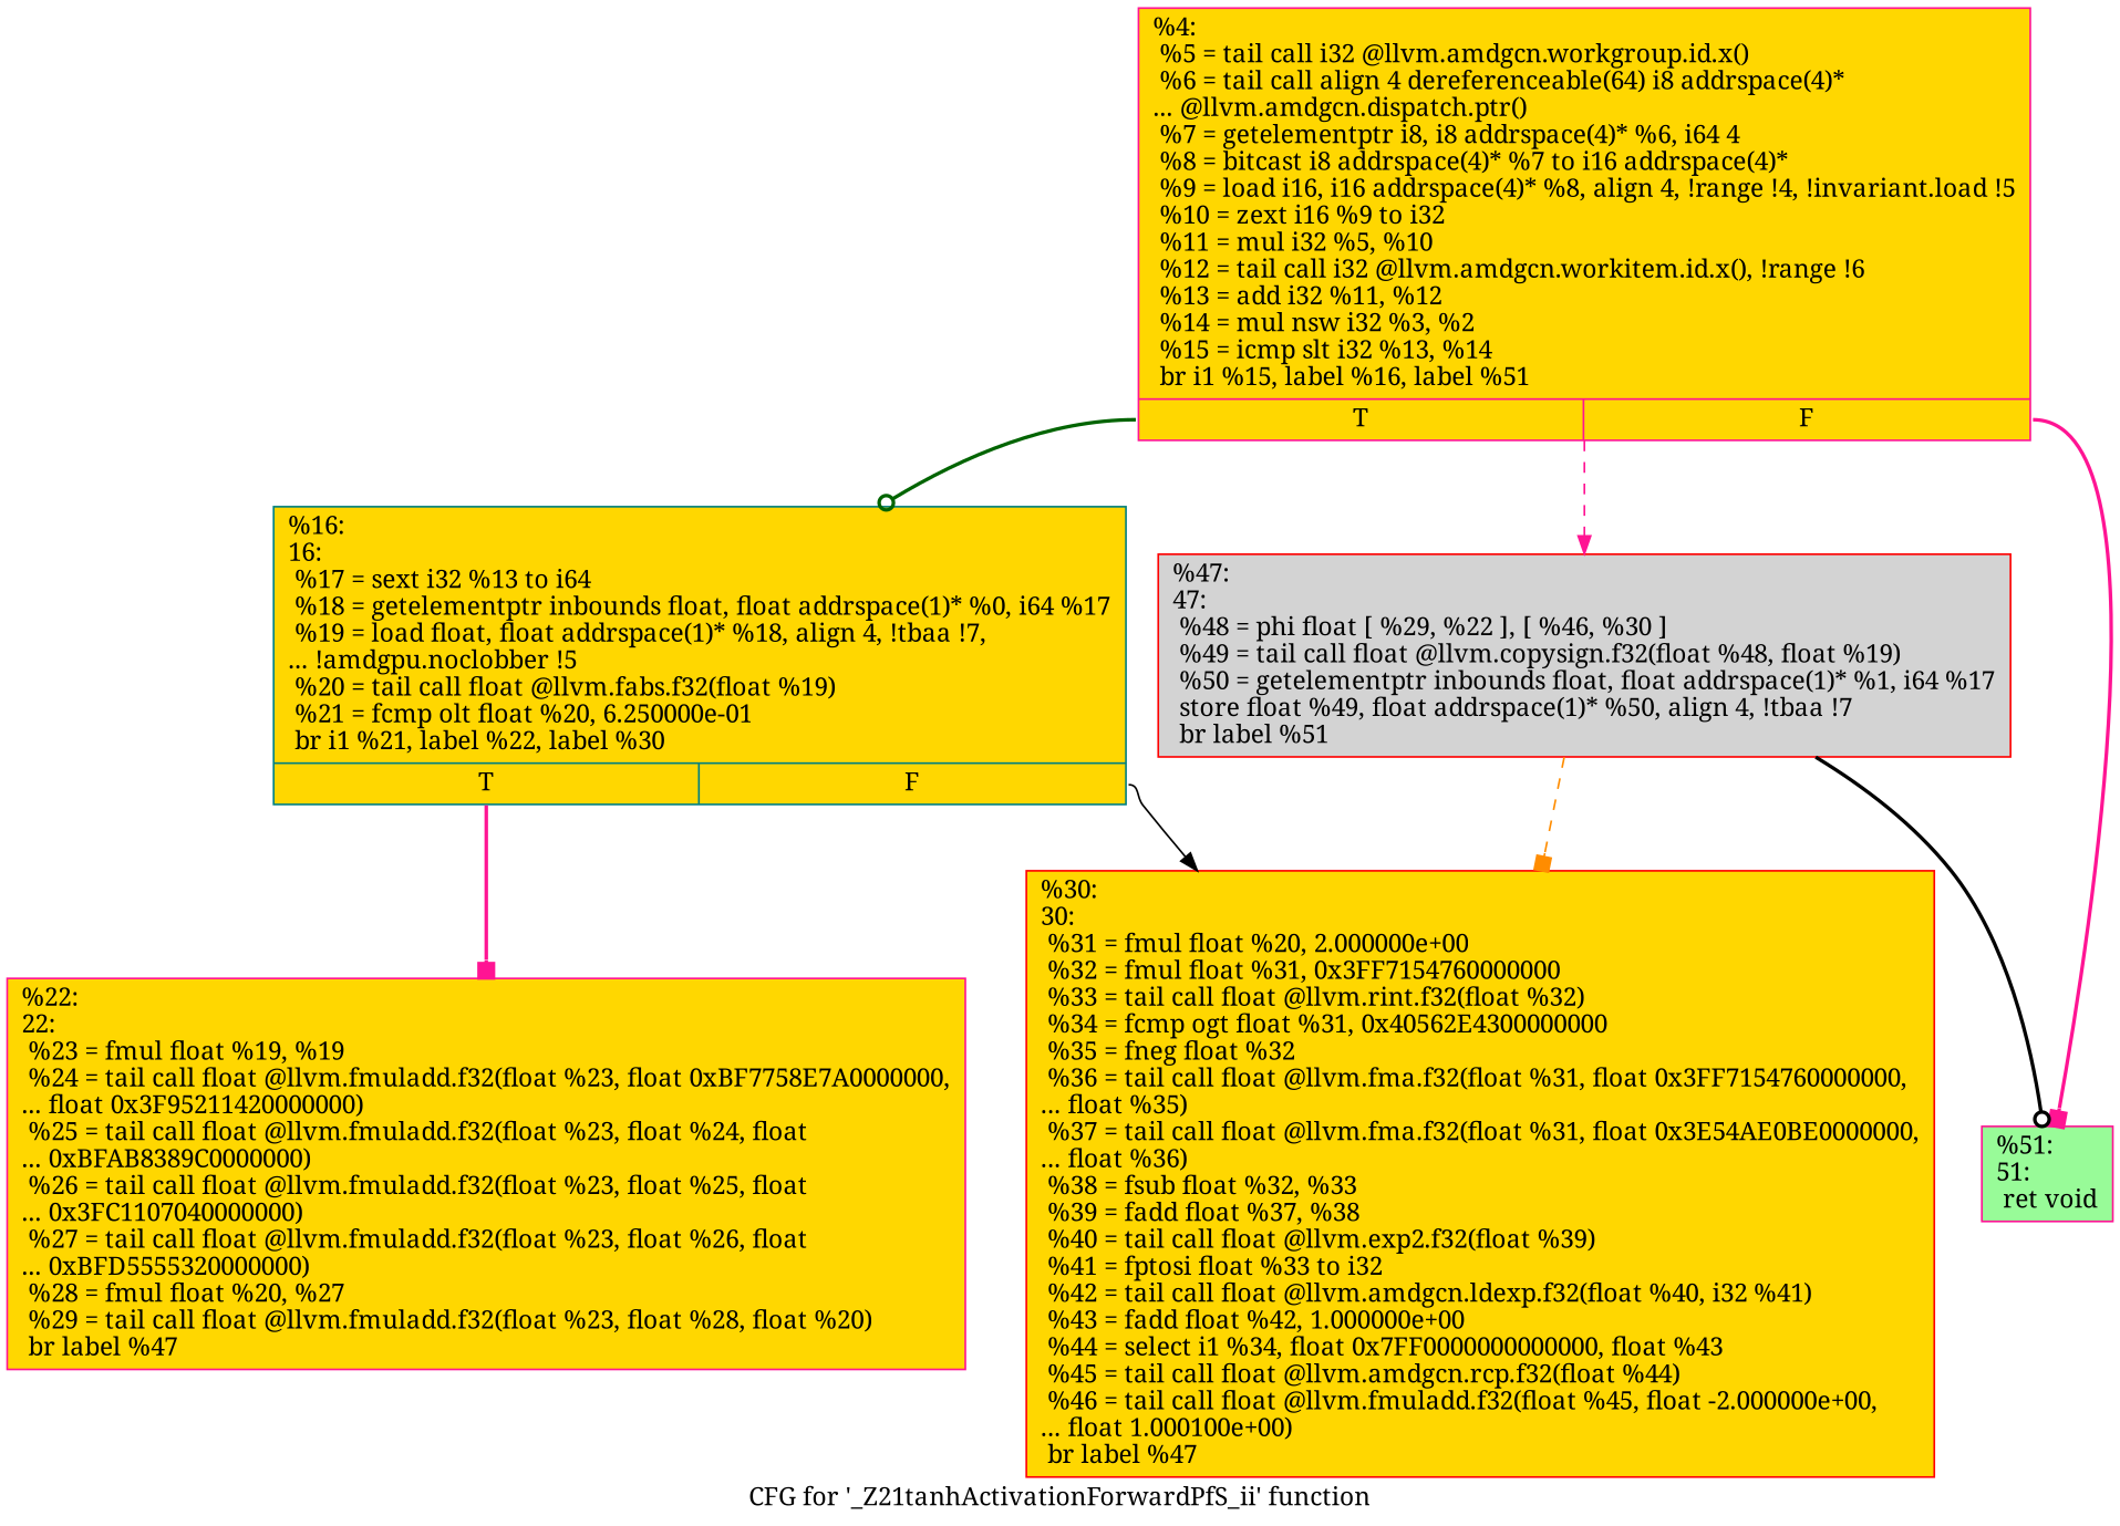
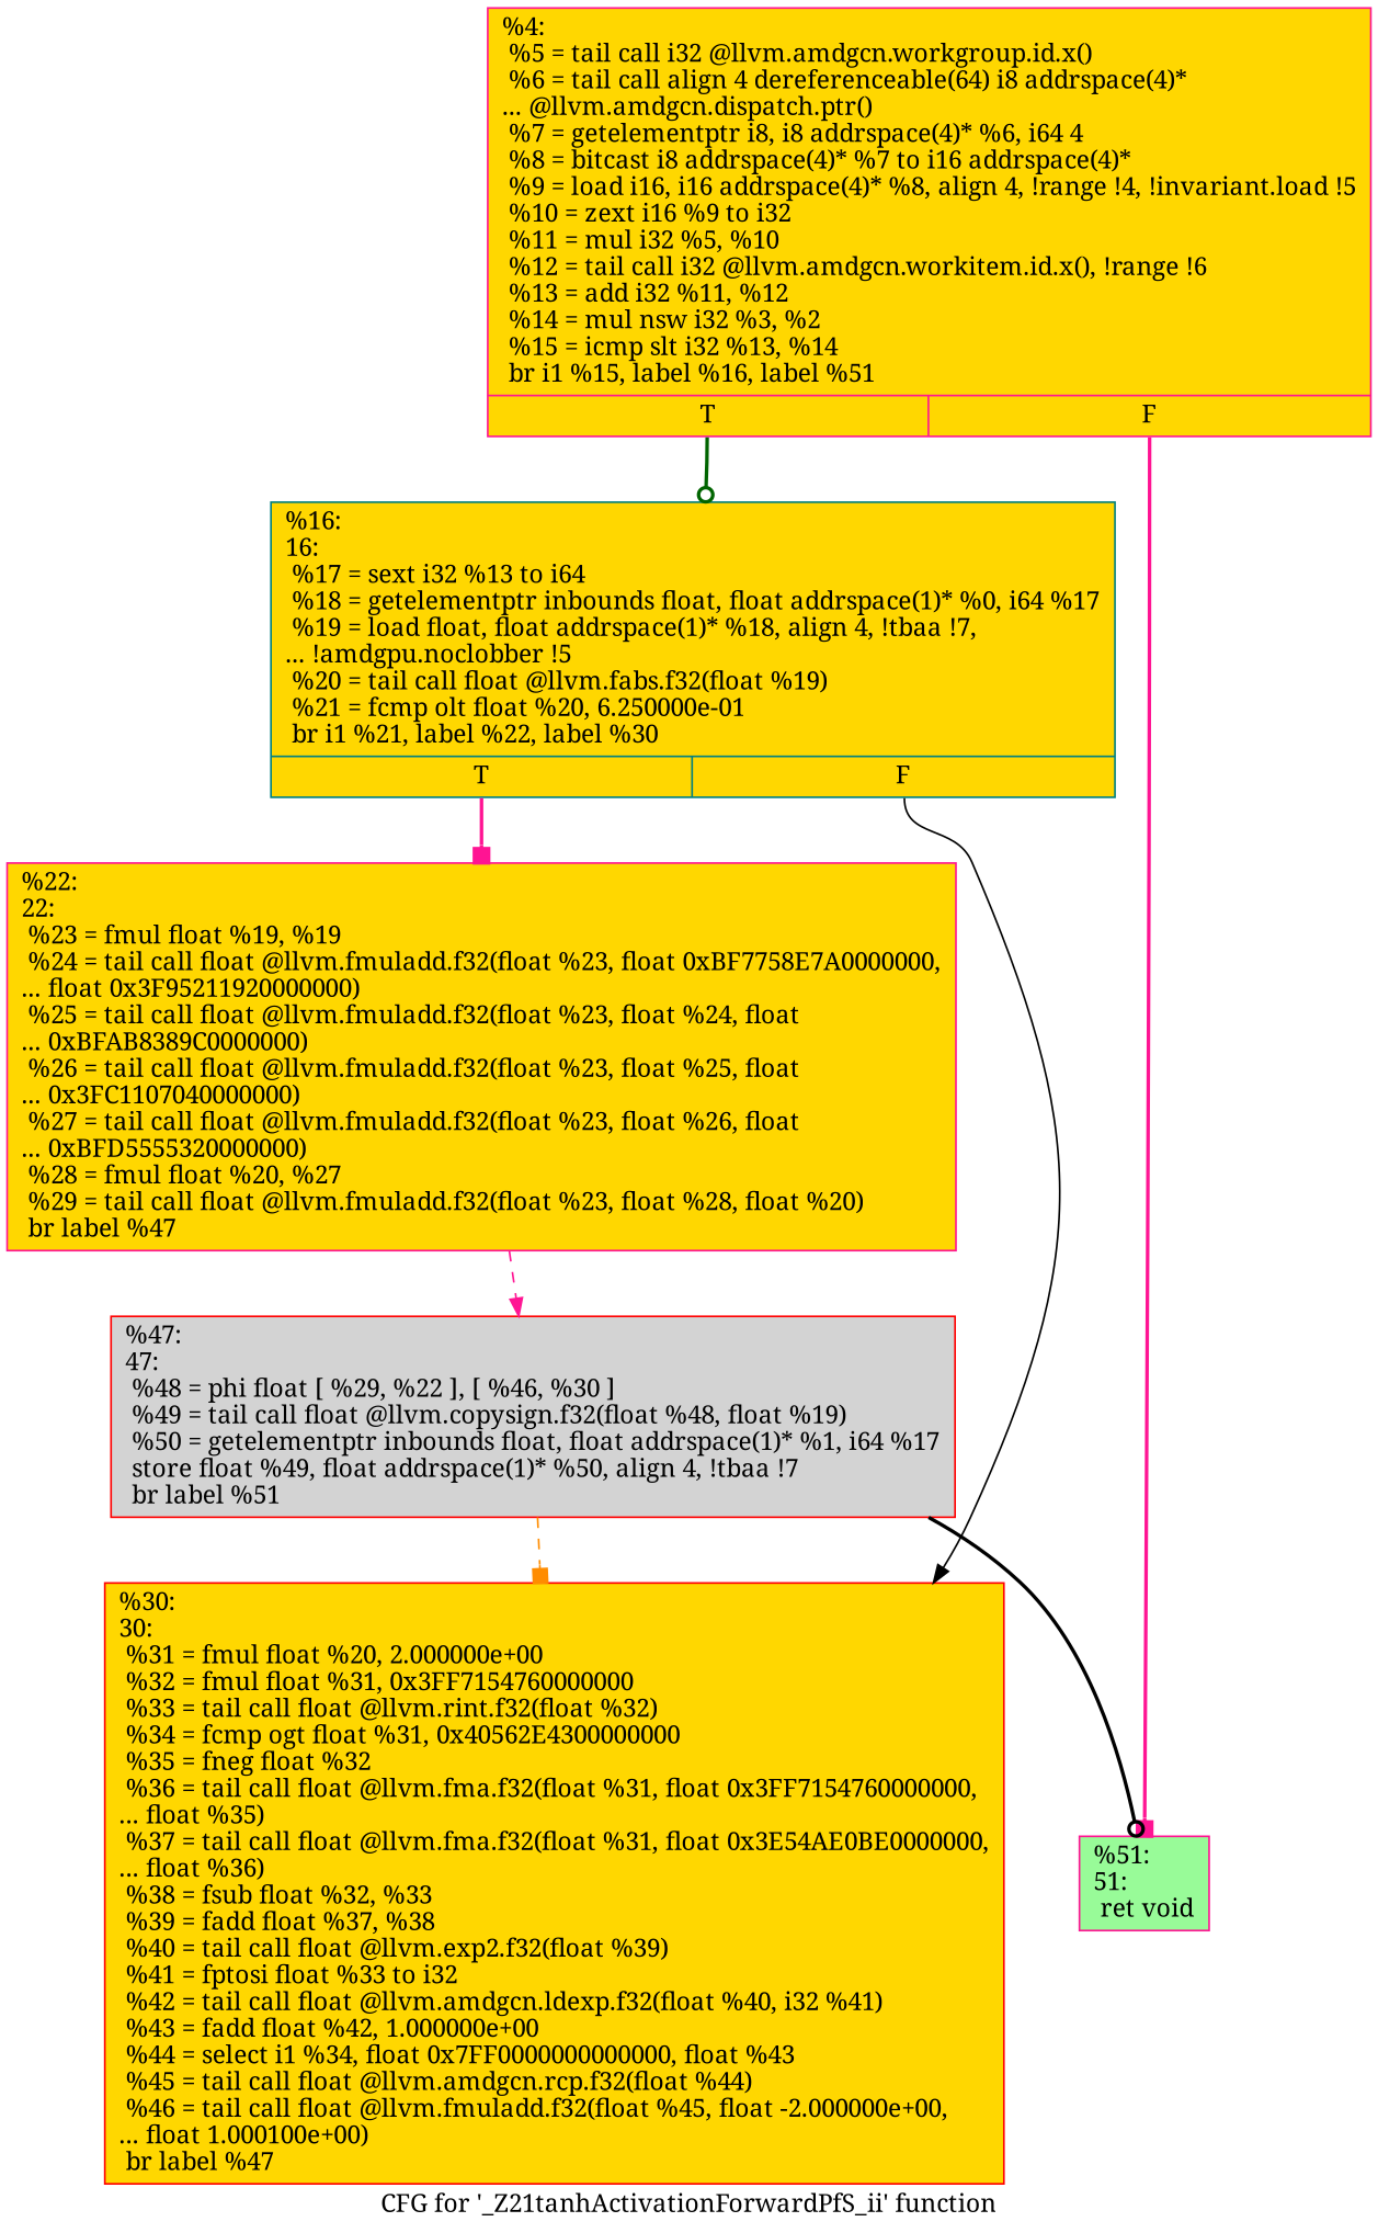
  digraph {
    fontname="Noto Serif"
    label="CFG for '_Z21tanhActivationForwardPfS_ii' function"
    node [color=deeppink fillcolor=gold fontname="Noto Serif" shape=record style=filled]
    edge [arrowhead=box color=deeppink fontname="Noto Serif" style=bold]
    n1 [label="{%4:\l  %5 = tail call i32 @llvm.amdgcn.workgroup.id.x()\l  %6 = tail call align 4 dereferenceable(64) i8 addrspace(4)*\l... @llvm.amdgcn.dispatch.ptr()\l  %7 = getelementptr i8, i8 addrspace(4)* %6, i64 4\l  %8 = bitcast i8 addrspace(4)* %7 to i16 addrspace(4)*\l  %9 = load i16, i16 addrspace(4)* %8, align 4, !range !4, !invariant.load !5\l  %10 = zext i16 %9 to i32\l  %11 = mul i32 %5, %10\l  %12 = tail call i32 @llvm.amdgcn.workitem.id.x(), !range !6\l  %13 = add i32 %11, %12\l  %14 = mul nsw i32 %3, %2\l  %15 = icmp slt i32 %13, %14\l  br i1 %15, label %16, label %51\l|{<s0>T|<s1>F}}"]
    n2 [color=teal label="{%16:\l16:                                               \l  %17 = sext i32 %13 to i64\l  %18 = getelementptr inbounds float, float addrspace(1)* %0, i64 %17\l  %19 = load float, float addrspace(1)* %18, align 4, !tbaa !7,\l... !amdgpu.noclobber !5\l  %20 = tail call float @llvm.fabs.f32(float %19)\l  %21 = fcmp olt float %20, 6.250000e-01\l  br i1 %21, label %22, label %30\l|{<s0>T|<s1>F}}"]
    n3 [fillcolor=palegreen label="{%51:\l51:                                               \l  ret void\l}"]
-   n4 [label="{%22:\l22:                                               \l  %23 = fmul float %19, %19\l  %24 = tail call float @llvm.fmuladd.f32(float %23, float 0xBF7758E7A0000000,\l... float 0x3F95211420000000)\l  %25 = tail call float @llvm.fmuladd.f32(float %23, float %24, float\l... 0xBFAB8389C0000000)\l  %26 = tail call float @llvm.fmuladd.f32(float %23, float %25, float\l... 0x3FC1107040000000)\l  %27 = tail call float @llvm.fmuladd.f32(float %23, float %26, float\l... 0xBFD5555320000000)\l  %28 = fmul float %20, %27\l  %29 = tail call float @llvm.fmuladd.f32(float %23, float %28, float %20)\l  br label %47\l}"]
+   n4 [label="{%22:\l22:                                               \l  %23 = fmul float %19, %19\l  %24 = tail call float @llvm.fmuladd.f32(float %23, float 0xBF7758E7A0000000,\l... float 0x3F95211920000000)\l  %25 = tail call float @llvm.fmuladd.f32(float %23, float %24, float\l... 0xBFAB8389C0000000)\l  %26 = tail call float @llvm.fmuladd.f32(float %23, float %25, float\l... 0x3FC1107040000000)\l  %27 = tail call float @llvm.fmuladd.f32(float %23, float %26, float\l... 0xBFD5555320000000)\l  %28 = fmul float %20, %27\l  %29 = tail call float @llvm.fmuladd.f32(float %23, float %28, float %20)\l  br label %47\l}"]
    n5 [color=red label="{%30:\l30:                                               \l  %31 = fmul float %20, 2.000000e+00\l  %32 = fmul float %31, 0x3FF7154760000000\l  %33 = tail call float @llvm.rint.f32(float %32)\l  %34 = fcmp ogt float %31, 0x40562E4300000000\l  %35 = fneg float %32\l  %36 = tail call float @llvm.fma.f32(float %31, float 0x3FF7154760000000,\l... float %35)\l  %37 = tail call float @llvm.fma.f32(float %31, float 0x3E54AE0BE0000000,\l... float %36)\l  %38 = fsub float %32, %33\l  %39 = fadd float %37, %38\l  %40 = tail call float @llvm.exp2.f32(float %39)\l  %41 = fptosi float %33 to i32\l  %42 = tail call float @llvm.amdgcn.ldexp.f32(float %40, i32 %41)\l  %43 = fadd float %42, 1.000000e+00\l  %44 = select i1 %34, float 0x7FF0000000000000, float %43\l  %45 = tail call float @llvm.amdgcn.rcp.f32(float %44)\l  %46 = tail call float @llvm.fmuladd.f32(float %45, float -2.000000e+00,\l... float 1.000100e+00)\l  br label %47\l}"]
    n6 [color=red fillcolor=lightgrey label="{%47:\l47:                                               \l  %48 = phi float [ %29, %22 ], [ %46, %30 ]\l  %49 = tail call float @llvm.copysign.f32(float %48, float %19)\l  %50 = getelementptr inbounds float, float addrspace(1)* %1, i64 %17\l  store float %49, float addrspace(1)* %50, align 4, !tbaa !7\l  br label %51\l}"]
    n1 -> n2 [arrowhead=odot color=darkgreen tailport=s0]
    n1 -> n3 [tailport=s1]
    n2 -> n4 [tailport=s0]
    n2 -> n5 [arrowhead=normal color=black style=solid tailport=s1]
-   n1 -> n6 [arrowhead=normal style=dashed]
+   n4 -> n6 [arrowhead=normal style=dashed]
    n6 -> n3 [arrowhead=odot color=black]
    n6 -> n5 [color=darkorange style=dashed]
  }
